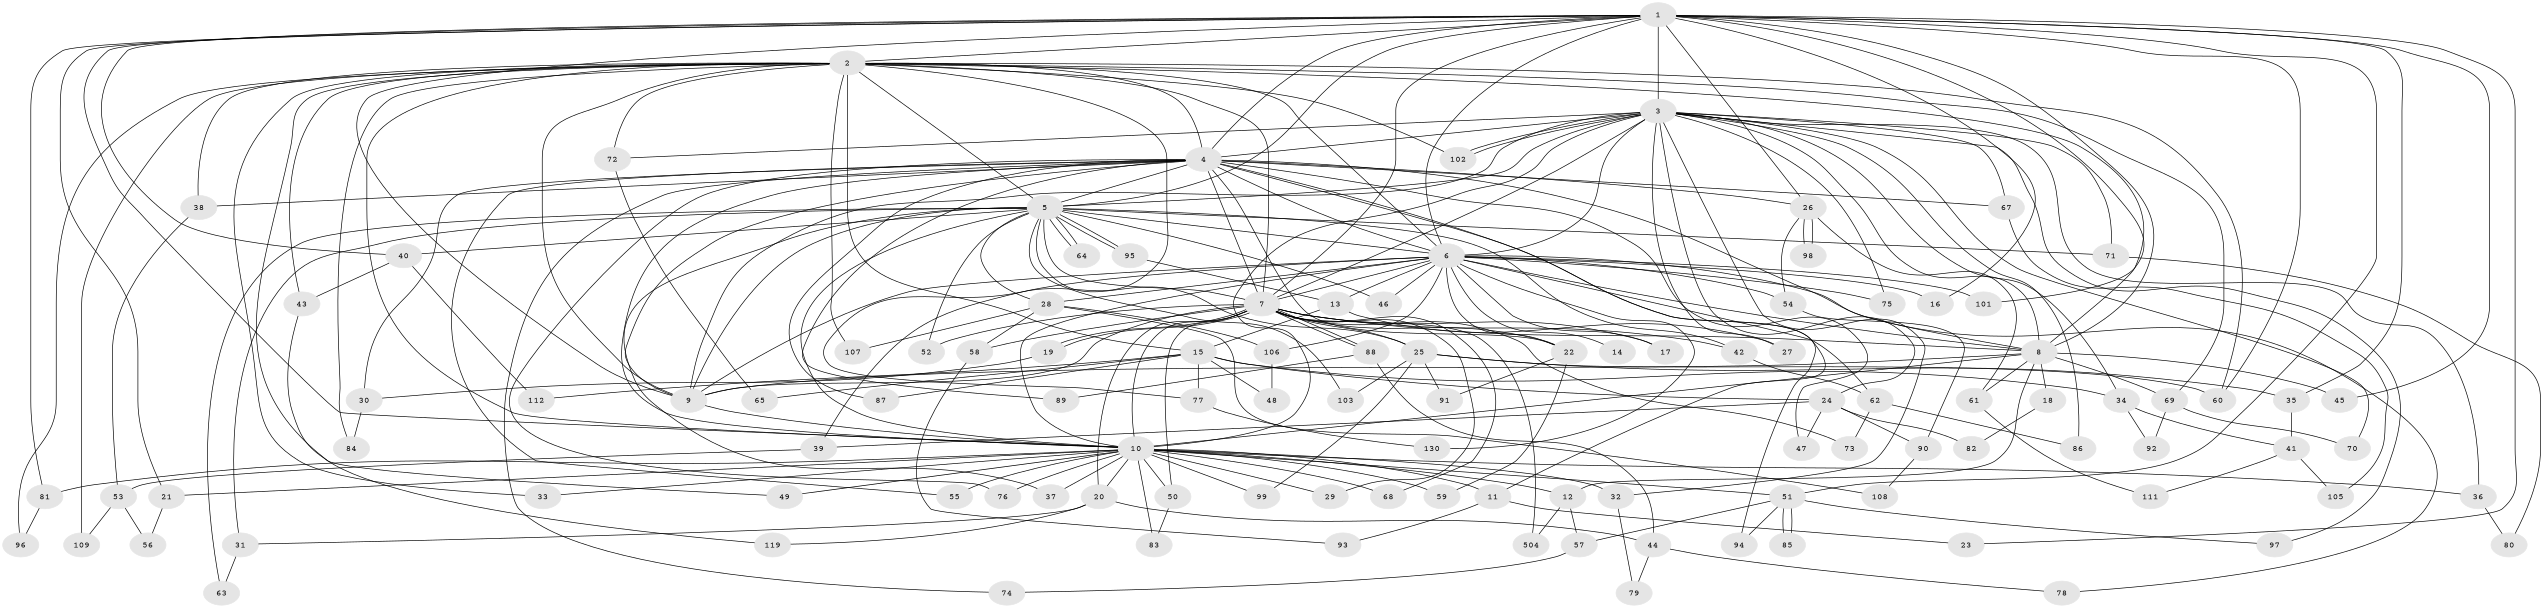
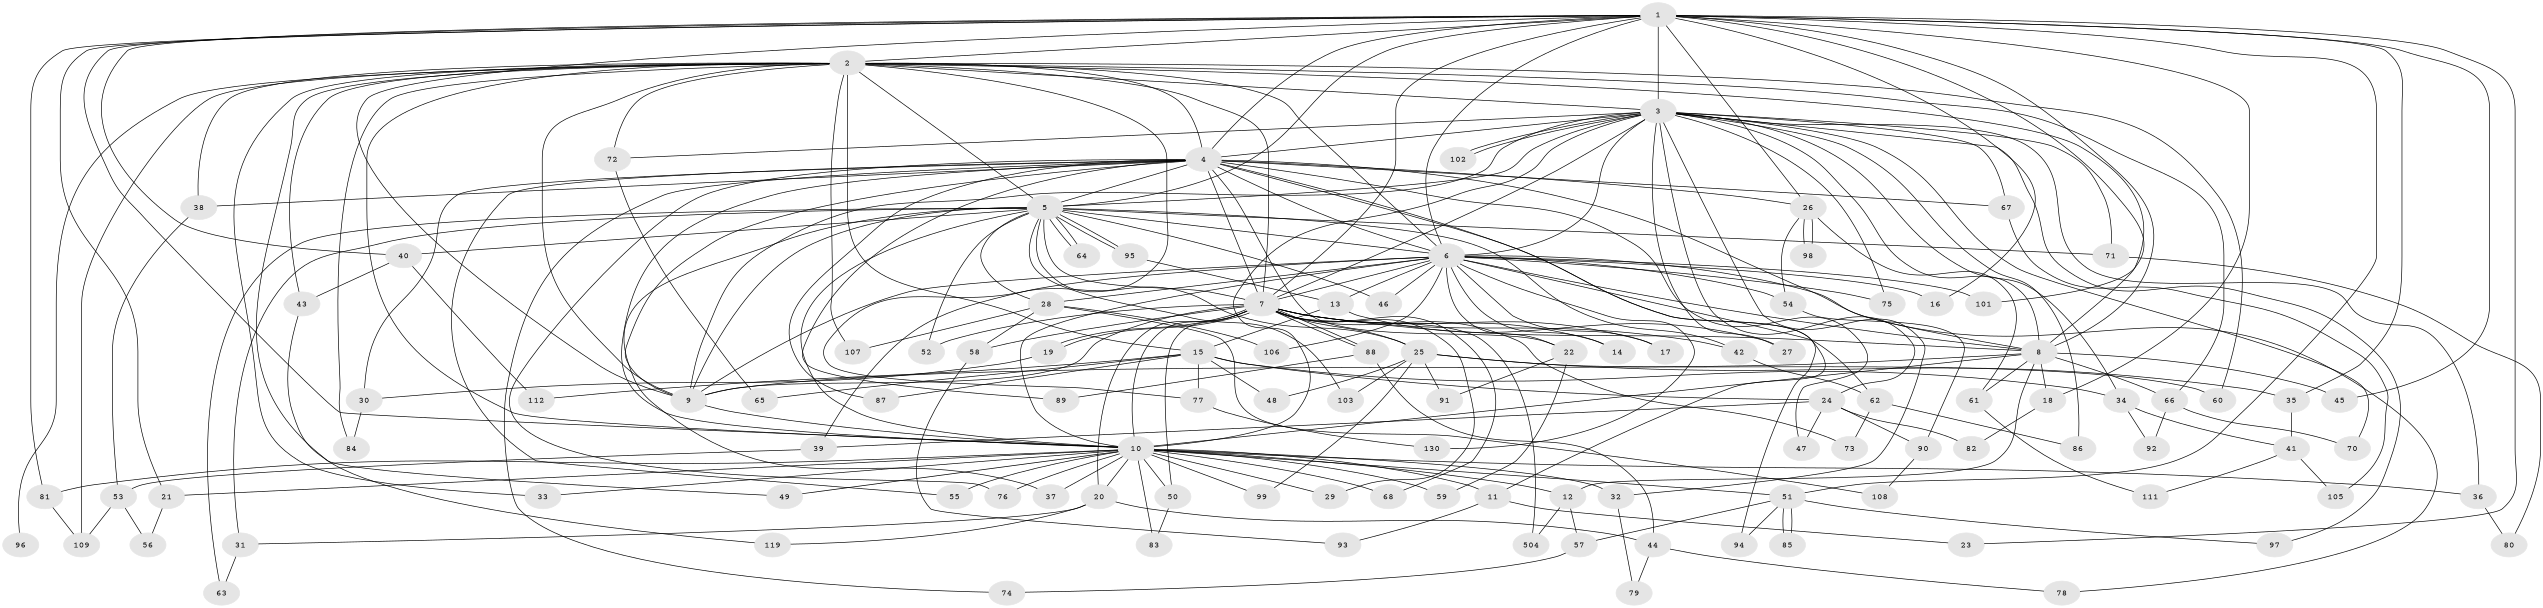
  graph {
    fontname="Courier Prime"
    node [color=gray90 fontname="Courier Prime" style=filled]
    edge [fontname="Courier Prime"]
    1
    2
    3
    4
    5
    6
    7
    8
    9
    10
    16
    18
    21
    23
    26
    35
    40
    45
    51
    81
    101
    15
    33
    38
    43
    49
    60
-   69
+   69 [label=66]
    72
    77
    84
    96
    107
    109
    24
    27
    32
    34
    36
    67
    70
    71
    75
    86
    97
    102
    11
    22
    30
    47
    55
    74
    76
    87
    89
    94
    25
    28
    31
    37
    42
    46
    52
    63
    64
    95
    103
    13
    14
    17
    39
    54
    62
    78
    n75 [label=130]
    106
    19
    20
    29
    50
    58
    68
    73
    88
    n85 [label=504]
    12
    61
    59
    83
    99
    82
    56
    98
    41
    112
    57
    85
    65
    48
    53
    n101 [label=119]
    92
    90
    79
    80
    105
    93
    91
    108
    44
    111
    1 -- 2
    1 -- 3
    1 -- 4
    1 -- 5
    1 -- 6
    1 -- 7
    1 -- 8
    1 -- 9
    1 -- 10
    1 -- 16
-   1 -- 60
+   1 -- 18
    1 -- 21
    1 -- 23
    1 -- 26
    1 -- 35
    1 -- 40
    1 -- 45
    1 -- 51
    1 -- 81
    1 -- 101
-   2 -- 102
+   2 -- 3
    2 -- 4
    2 -- 5
    2 -- 6
    2 -- 7
    2 -- 8
    2 -- 9
    2 -- 10
    2 -- 15
    2 -- 33
    2 -- 38
    2 -- 43
    2 -- 49
    2 -- 60
    2 -- 69
    2 -- 72
    2 -- 77
    2 -- 84
    2 -- 96
    2 -- 107
    2 -- 109
    3 -- 4
    3 -- 5
    3 -- 6
    3 -- 7
    3 -- 8
    3 -- 9
    3 -- 10
    3 -- 72
    3 -- 24
    3 -- 27
    3 -- 32
    3 -- 34
    3 -- 36
    3 -- 67
    3 -- 70
    3 -- 71
    3 -- 75
    3 -- 86
    3 -- 97
    3 -- 102
    3 -- 102
    4 -- 5
    4 -- 6
    4 -- 7
    4 -- 8
    4 -- 9
    4 -- 10
    4 -- 26
    4 -- 38
    4 -- 67
    4 -- 11
    4 -- 22
    4 -- 30
    4 -- 47
    4 -- 55
    4 -- 74
    4 -- 76
    4 -- 87
    4 -- 89
    4 -- 94
    5 -- 6
    5 -- 7
    5 -- 9
    5 -- 10
    5 -- 40
    5 -- 71
    5 -- 25
    5 -- 28
    5 -- 31
    5 -- 37
    5 -- 42
    5 -- 46
    5 -- 52
    5 -- 63
    5 -- 64
    5 -- 64
    5 -- 95
    5 -- 95
    5 -- 103
    6 -- 7
    6 -- 8
    6 -- 9
    6 -- 10
    6 -- 16
    6 -- 101
    6 -- 75
    6 -- 22
    6 -- 28
    6 -- 46
    6 -- 13
    6 -- 14
    6 -- 17
    6 -- 39
    6 -- 54
    6 -- 62
    6 -- 78
    6 -- n75
    6 -- 106
    7 -- 8
    7 -- 9
    7 -- 10
    7 -- 25
    7 -- 42
    7 -- 52
-   7 -- 22
+   7 -- 14
    7 -- 17
    7 -- 19
    7 -- 19
    7 -- 20
    7 -- 29
    7 -- 50
    7 -- 58
    7 -- 68
    7 -- 73
    7 -- 88
    7 -- 88
    7 -- n85
    8 -- 9
    8 -- 10
    8 -- 18
    8 -- 45
    8 -- 69
    8 -- 12
    8 -- 61
    9 -- 10
    10 -- 21
    10 -- 51
    10 -- 81
    10 -- 33
    10 -- 49
    10 -- 32
    10 -- 36
    10 -- 11
    10 -- 55
    10 -- 76
    10 -- 37
    10 -- 20
    10 -- 29
    10 -- 50
    10 -- 68
    10 -- 12
    10 -- 59
    10 -- 83
    10 -- 99
    18 -- 82
    21 -- 56
    26 -- 54
    26 -- 61
    26 -- 98
    26 -- 98
    35 -- 41
    40 -- 43
    40 -- 112
    51 -- 97
    51 -- 94
    51 -- 57
    51 -- 85
    51 -- 85
-   81 -- 96
+   81 -- 109
    15 -- 77
    15 -- 24
    15 -- 34
    15 -- 87
    15 -- 112
    15 -- 65
    15 -- 48
    38 -- 53
    43 -- n101
    69 -- 70
    69 -- 92
    72 -- 65
    77 -- n75
    24 -- 47
    24 -- 39
    24 -- 82
    24 -- 90
    32 -- 79
    34 -- 41
    34 -- 92
    36 -- 80
    67 -- 105
    71 -- 80
    11 -- 23
    11 -- 93
    22 -- 59
    22 -- 91
    30 -- 84
    25 -- 35
    25 -- 60
    25 -- 103
    25 -- 99
-   106 -- 48
+   25 -- 48
    25 -- 91
    28 -- 107
    28 -- 106
    28 -- 58
    28 -- 108
    31 -- 63
    42 -- 62
    95 -- 13
    13 -- 15
    13 -- 27
    39 -- 53
    54 -- 90
    62 -- 86
    62 -- 73
    19 -- 30
    20 -- 31
    20 -- n101
    20 -- 44
    50 -- 83
    58 -- 93
    88 -- 89
    88 -- 44
    12 -- n85
    12 -- 57
    61 -- 111
    41 -- 105
    41 -- 111
    57 -- 74
    53 -- 109
    53 -- 56
    90 -- 108
    44 -- 78
    44 -- 79
  }
